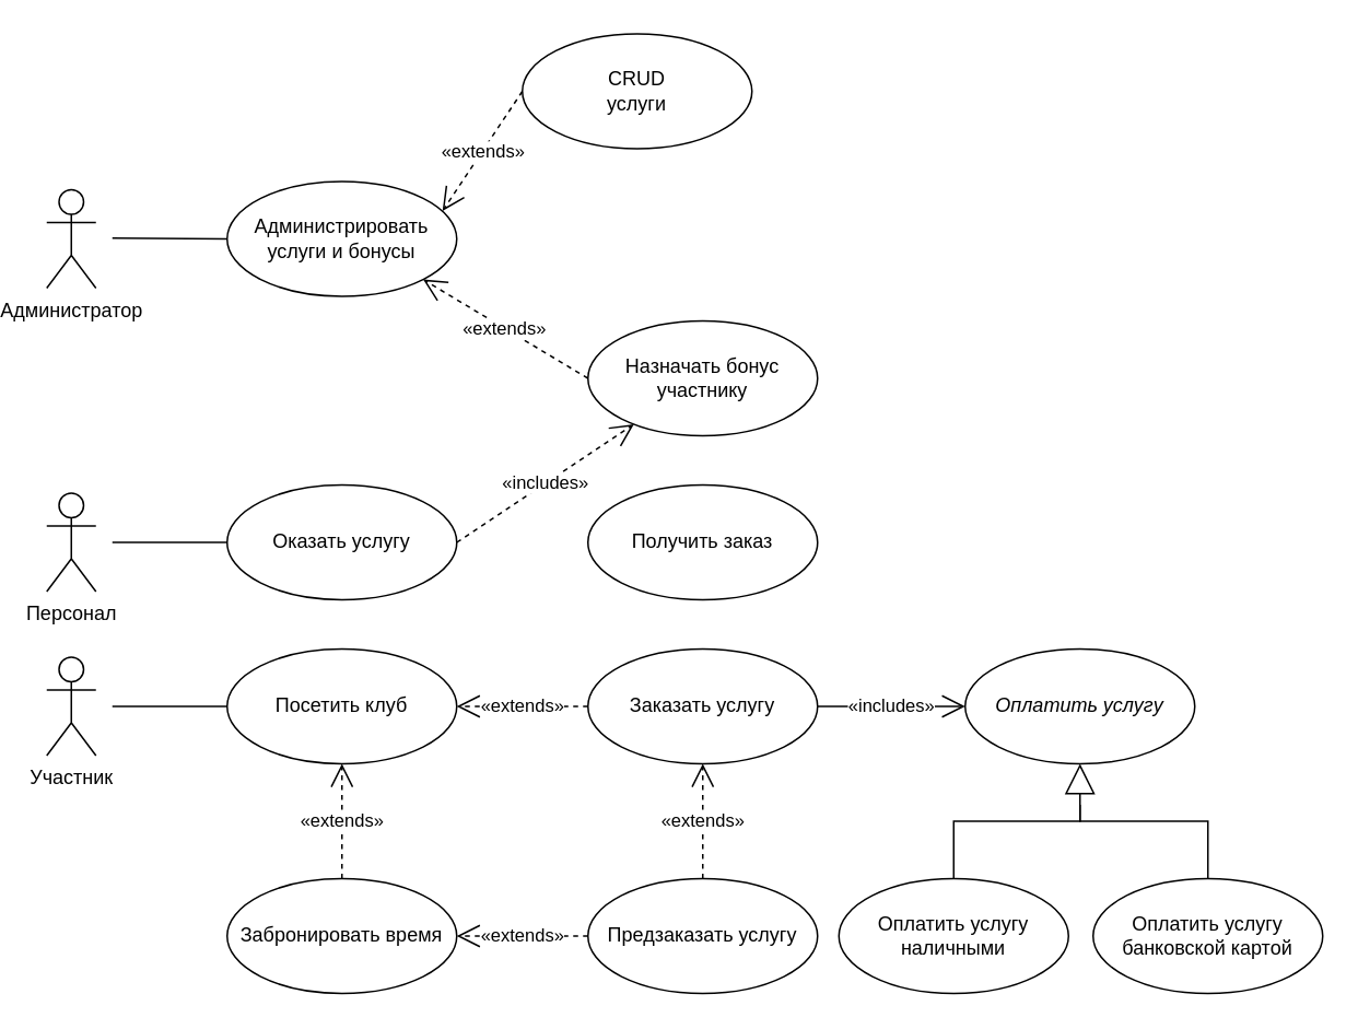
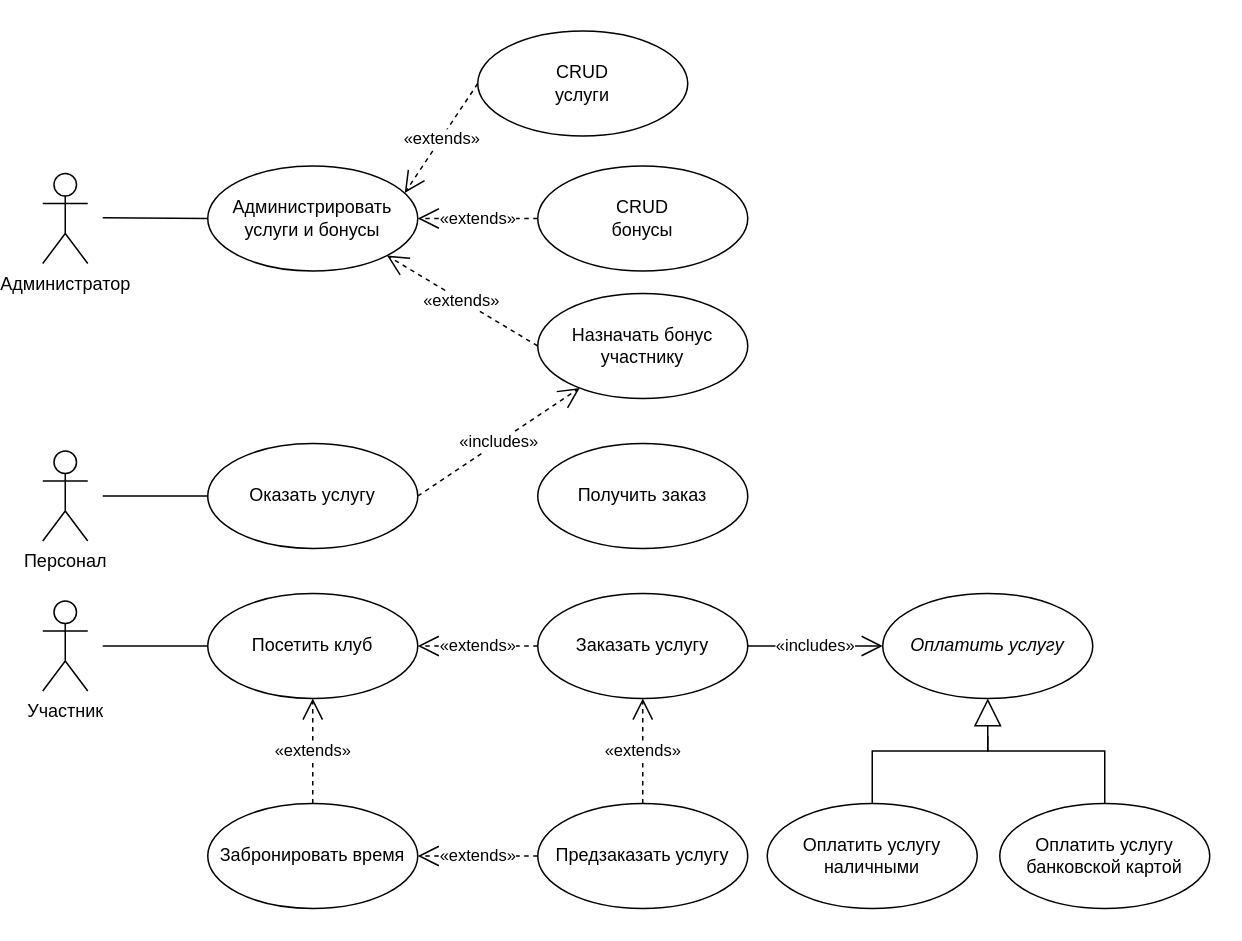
  <mxCell id="0" />
  <mxCell id="1" parent="0" />
  <mxCell id="2" value="Персонал" style="shape=umlActor;verticalLabelPosition=bottom;verticalAlign=top;html=1;" vertex="1" parent="1"><mxGeometry x="20" y="300" width="30" height="60" as="geometry" /></mxCell>
  <mxCell id="3" value="Администратор" style="shape=umlActor;verticalLabelPosition=bottom;verticalAlign=top;html=1;" vertex="1" parent="1"><mxGeometry x="20" y="115" width="30" height="60" as="geometry" /></mxCell>
  <mxCell id="4" value="Администрировать&lt;div&gt;услуги и бонусы&lt;/div&gt;" style="ellipse;whiteSpace=wrap;html=1;" vertex="1" parent="1"><mxGeometry x="130" y="110" width="140" height="70" as="geometry" /></mxCell>
  <mxCell id="5" value="" style="endArrow=none;endFill=0;endSize=12;html=1;rounded=0;entryX=0;entryY=0.5;entryDx=0;entryDy=0;" edge="1" parent="1" target="4"><mxGeometry width="160" relative="1" as="geometry"><mxPoint x="60" y="144.57" as="sourcePoint" /><mxPoint x="140" y="175" as="targetPoint" /></mxGeometry></mxCell>
  <mxCell id="6" value="CRUD&lt;div&gt;услуги&lt;/div&gt;" style="ellipse;whiteSpace=wrap;html=1;" vertex="1" parent="1"><mxGeometry x="310" y="20" width="140" height="70" as="geometry" /></mxCell>
+ <mxCell id="7" value="CRUD&lt;div&gt;бонусы&lt;/div&gt;" style="ellipse;whiteSpace=wrap;html=1;" vertex="1" parent="1"><mxGeometry x="350" y="110" width="140" height="70" as="geometry" /></mxCell>
  <mxCell id="8" value="Назначать бонус участнику" style="ellipse;whiteSpace=wrap;html=1;" vertex="1" parent="1"><mxGeometry x="350" y="195" width="140" height="70" as="geometry" /></mxCell>
  <mxCell id="9" value="«extends»" style="endArrow=open;endSize=12;dashed=1;html=1;rounded=0;entryX=1;entryY=1;entryDx=0;entryDy=0;exitX=0;exitY=0.5;exitDx=0;exitDy=0;" edge="1" parent="1" source="8" target="4"><mxGeometry width="160" relative="1" as="geometry"><mxPoint x="340.5" y="225" as="sourcePoint" /><mxPoint x="229.997" y="285.251" as="targetPoint" /></mxGeometry></mxCell>
+ <mxCell id="10" value="«extends»" style="endArrow=open;endSize=12;dashed=1;html=1;rounded=0;exitX=0;exitY=0.5;exitDx=0;exitDy=0;entryX=1;entryY=0.5;entryDx=0;entryDy=0;" edge="1" parent="1" source="7" target="4"><mxGeometry width="160" relative="1" as="geometry"><mxPoint x="460" y="155" as="sourcePoint" /><mxPoint x="300" y="155" as="targetPoint" /></mxGeometry></mxCell>
  <mxCell id="11" value="«extends»" style="endArrow=open;endSize=12;dashed=1;html=1;rounded=0;exitX=0;exitY=0.5;exitDx=0;exitDy=0;entryX=0.938;entryY=0.256;entryDx=0;entryDy=0;entryPerimeter=0;" edge="1" parent="1" source="6" target="4"><mxGeometry width="160" relative="1" as="geometry"><mxPoint x="310" y="65" as="sourcePoint" /><mxPoint x="270" y="125" as="targetPoint" /></mxGeometry></mxCell>
  <mxCell id="12" value="Оказать услугу" style="ellipse;whiteSpace=wrap;html=1;" vertex="1" parent="1"><mxGeometry x="130" y="295" width="140" height="70" as="geometry" /></mxCell>
  <mxCell id="13" value="" style="endArrow=none;endFill=0;endSize=12;html=1;rounded=0;exitX=0;exitY=0.5;exitDx=0;exitDy=0;" edge="1" parent="1" source="12"><mxGeometry width="160" relative="1" as="geometry"><mxPoint x="150" y="329.9" as="sourcePoint" /><mxPoint x="60" y="330" as="targetPoint" /></mxGeometry></mxCell>
  <mxCell id="14" value="Получить заказ" style="ellipse;whiteSpace=wrap;html=1;" vertex="1" parent="1"><mxGeometry x="350" y="295" width="140" height="70" as="geometry" /></mxCell>
  <mxCell id="15" value="«includes»" style="endArrow=open;endSize=12;dashed=1;html=1;rounded=0;exitX=1;exitY=0.5;exitDx=0;exitDy=0;" edge="1" parent="1" source="12" target="8"><mxGeometry width="160" relative="1" as="geometry"><mxPoint x="260" y="329.66" as="sourcePoint" /><mxPoint x="340" y="329.66" as="targetPoint" /></mxGeometry></mxCell>
  <mxCell id="16" value="Посетить клуб" style="ellipse;whiteSpace=wrap;html=1;" vertex="1" parent="1"><mxGeometry x="130" y="395" width="140" height="70" as="geometry" /></mxCell>
  <mxCell id="17" value="Забронировать время" style="ellipse;whiteSpace=wrap;html=1;" vertex="1" parent="1"><mxGeometry x="130" y="535" width="140" height="70" as="geometry" /></mxCell>
  <mxCell id="18" value="Заказать услугу" style="ellipse;whiteSpace=wrap;html=1;" vertex="1" parent="1"><mxGeometry x="350" y="395" width="140" height="70" as="geometry" /></mxCell>
  <mxCell id="19" value="«extends»" style="endArrow=open;endSize=12;dashed=1;html=1;rounded=0;exitX=0.5;exitY=0;exitDx=0;exitDy=0;entryX=0.5;entryY=1;entryDx=0;entryDy=0;" edge="1" parent="1" source="17" target="16"><mxGeometry width="160" relative="1" as="geometry"><mxPoint x="269" y="525" as="sourcePoint" /><mxPoint x="269" y="465" as="targetPoint" /></mxGeometry></mxCell>
  <mxCell id="20" value="Предзаказать услугу" style="ellipse;whiteSpace=wrap;html=1;" vertex="1" parent="1"><mxGeometry x="350" y="535" width="140" height="70" as="geometry" /></mxCell>
  <mxCell id="21" value="«extends»" style="endArrow=open;endSize=12;dashed=1;html=1;rounded=0;exitX=0.5;exitY=0;exitDx=0;exitDy=0;entryX=0.5;entryY=1;entryDx=0;entryDy=0;" edge="1" parent="1" source="20" target="18"><mxGeometry width="160" relative="1" as="geometry"><mxPoint x="480" y="525" as="sourcePoint" /><mxPoint x="480" y="475" as="targetPoint" /></mxGeometry></mxCell>
  <mxCell id="22" value="«extends»" style="endArrow=open;endSize=12;dashed=1;html=1;rounded=0;exitX=0;exitY=0.5;exitDx=0;exitDy=0;entryX=1;entryY=0.5;entryDx=0;entryDy=0;" edge="1" parent="1" source="20" target="17"><mxGeometry width="160" relative="1" as="geometry"><mxPoint x="320" y="625" as="sourcePoint" /><mxPoint x="320" y="575" as="targetPoint" /></mxGeometry></mxCell>
  <mxCell id="23" value="«extends»" style="endArrow=open;endSize=12;dashed=1;html=1;rounded=0;exitX=0;exitY=0.5;exitDx=0;exitDy=0;entryX=1;entryY=0.5;entryDx=0;entryDy=0;" edge="1" parent="1" source="18" target="16"><mxGeometry width="160" relative="1" as="geometry"><mxPoint x="354" y="455" as="sourcePoint" /><mxPoint x="274" y="455" as="targetPoint" /></mxGeometry></mxCell>
  <mxCell id="24" value="&lt;i&gt;Оплатить услугу&lt;/i&gt;" style="ellipse;whiteSpace=wrap;html=1;" vertex="1" parent="1"><mxGeometry x="580" y="395" width="140" height="70" as="geometry" /></mxCell>
  <mxCell id="25" value="«includes»" style="endArrow=open;endSize=12;dashed=0;html=1;rounded=0;entryX=0;entryY=0.5;entryDx=0;entryDy=0;exitX=1;exitY=0.5;exitDx=0;exitDy=0;" edge="1" parent="1" target="24" source="18"><mxGeometry width="160" relative="1" as="geometry"><mxPoint x="510" y="445" as="sourcePoint" /><mxPoint x="580" y="455.29" as="targetPoint" /></mxGeometry></mxCell>
  <mxCell id="26" value="" style="endArrow=none;endSize=16;endFill=0;html=1;rounded=0;edgeStyle=orthogonalEdgeStyle;entryX=0.5;entryY=0;entryDx=0;entryDy=0;" edge="1" parent="1" target="28"><mxGeometry width="160" relative="1" as="geometry"><mxPoint x="650" y="490" as="sourcePoint" /><mxPoint x="728" y="530" as="targetPoint" /><Array as="points"><mxPoint x="650" y="500" /><mxPoint x="728" y="500" /></Array></mxGeometry></mxCell>
  <mxCell id="27" value="Оплатить услугу наличными" style="ellipse;whiteSpace=wrap;html=1;" vertex="1" parent="1"><mxGeometry x="503" y="535" width="140" height="70" as="geometry" /></mxCell>
  <mxCell id="28" value="Оплатить услугу банковской картой" style="ellipse;whiteSpace=wrap;html=1;" vertex="1" parent="1"><mxGeometry x="658" y="535" width="140" height="70" as="geometry" /></mxCell>
  <mxCell id="29" value="" style="endArrow=block;endSize=16;endFill=0;html=1;rounded=0;edgeStyle=orthogonalEdgeStyle;entryX=0.5;entryY=1;entryDx=0;entryDy=0;exitX=0.5;exitY=0;exitDx=0;exitDy=0;" edge="1" parent="1" source="27" target="24"><mxGeometry width="160" relative="1" as="geometry"><mxPoint x="750" y="535" as="sourcePoint" /><mxPoint x="650" y="495" as="targetPoint" /></mxGeometry></mxCell>
  <mxCell id="30" value="Участник" style="shape=umlActor;verticalLabelPosition=bottom;verticalAlign=top;html=1;" vertex="1" parent="1"><mxGeometry x="20" y="400" width="30" height="60" as="geometry" /></mxCell>
  <mxCell id="31" value="" style="endArrow=none;endFill=0;endSize=12;html=1;rounded=0;exitX=0;exitY=0.5;exitDx=0;exitDy=0;" edge="1" parent="1" source="16"><mxGeometry width="160" relative="1" as="geometry"><mxPoint x="130" y="430" as="sourcePoint" /><mxPoint x="60" y="430" as="targetPoint" /></mxGeometry></mxCell>
